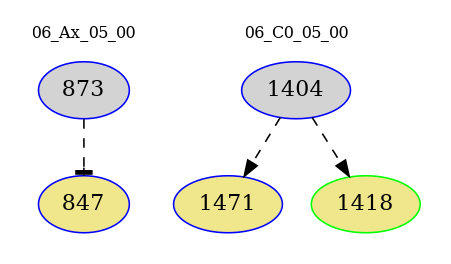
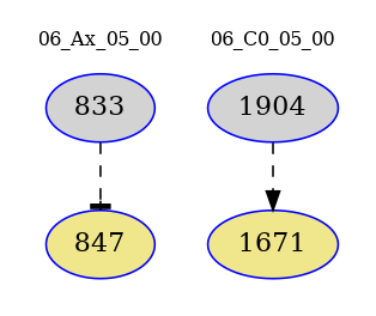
  digraph {
    node [color=blue fillcolor=khaki style=filled]
    edge [arrowhead=normal color=black style=dashed]
-   n1 [fillcolor=lightgrey label=873]
+   n1 [fillcolor=lightgrey label=833]
    n2 [label=847]
-   n3 [fillcolor=lightgrey label=1404]
-   n4 [label=1471]
-   n5 [color=green label=1418]
+   n3 [fillcolor=lightgrey label=1904]
+   n4 [label=1671]
    subgraph cluster_1 {
      color=white
      fontsize=10
      label="06_Ax_05_00"
      n1
      n2
    }
    subgraph cluster_2 {
      color=white
      fontsize=10
      label="06_C0_05_00"
      n3
      n4
-     n5
    }
    n1 -> n2 [arrowhead=tee]
    n3 -> n4
-   n3 -> n5
  }
